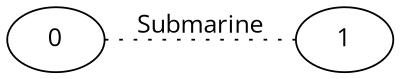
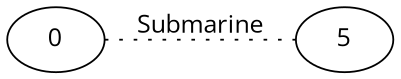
  digraph {
    rankdir=LR
    fontname="Open Sans"
    node [shape=ellipse fontname="Open Sans"]
    n1 [label=0]
-   n2 [label=1]
+   n2 [label=5]
    n1 -> n2 [arrowhead=none label=Submarine style=dotted fontname="Open Sans"]
  }
